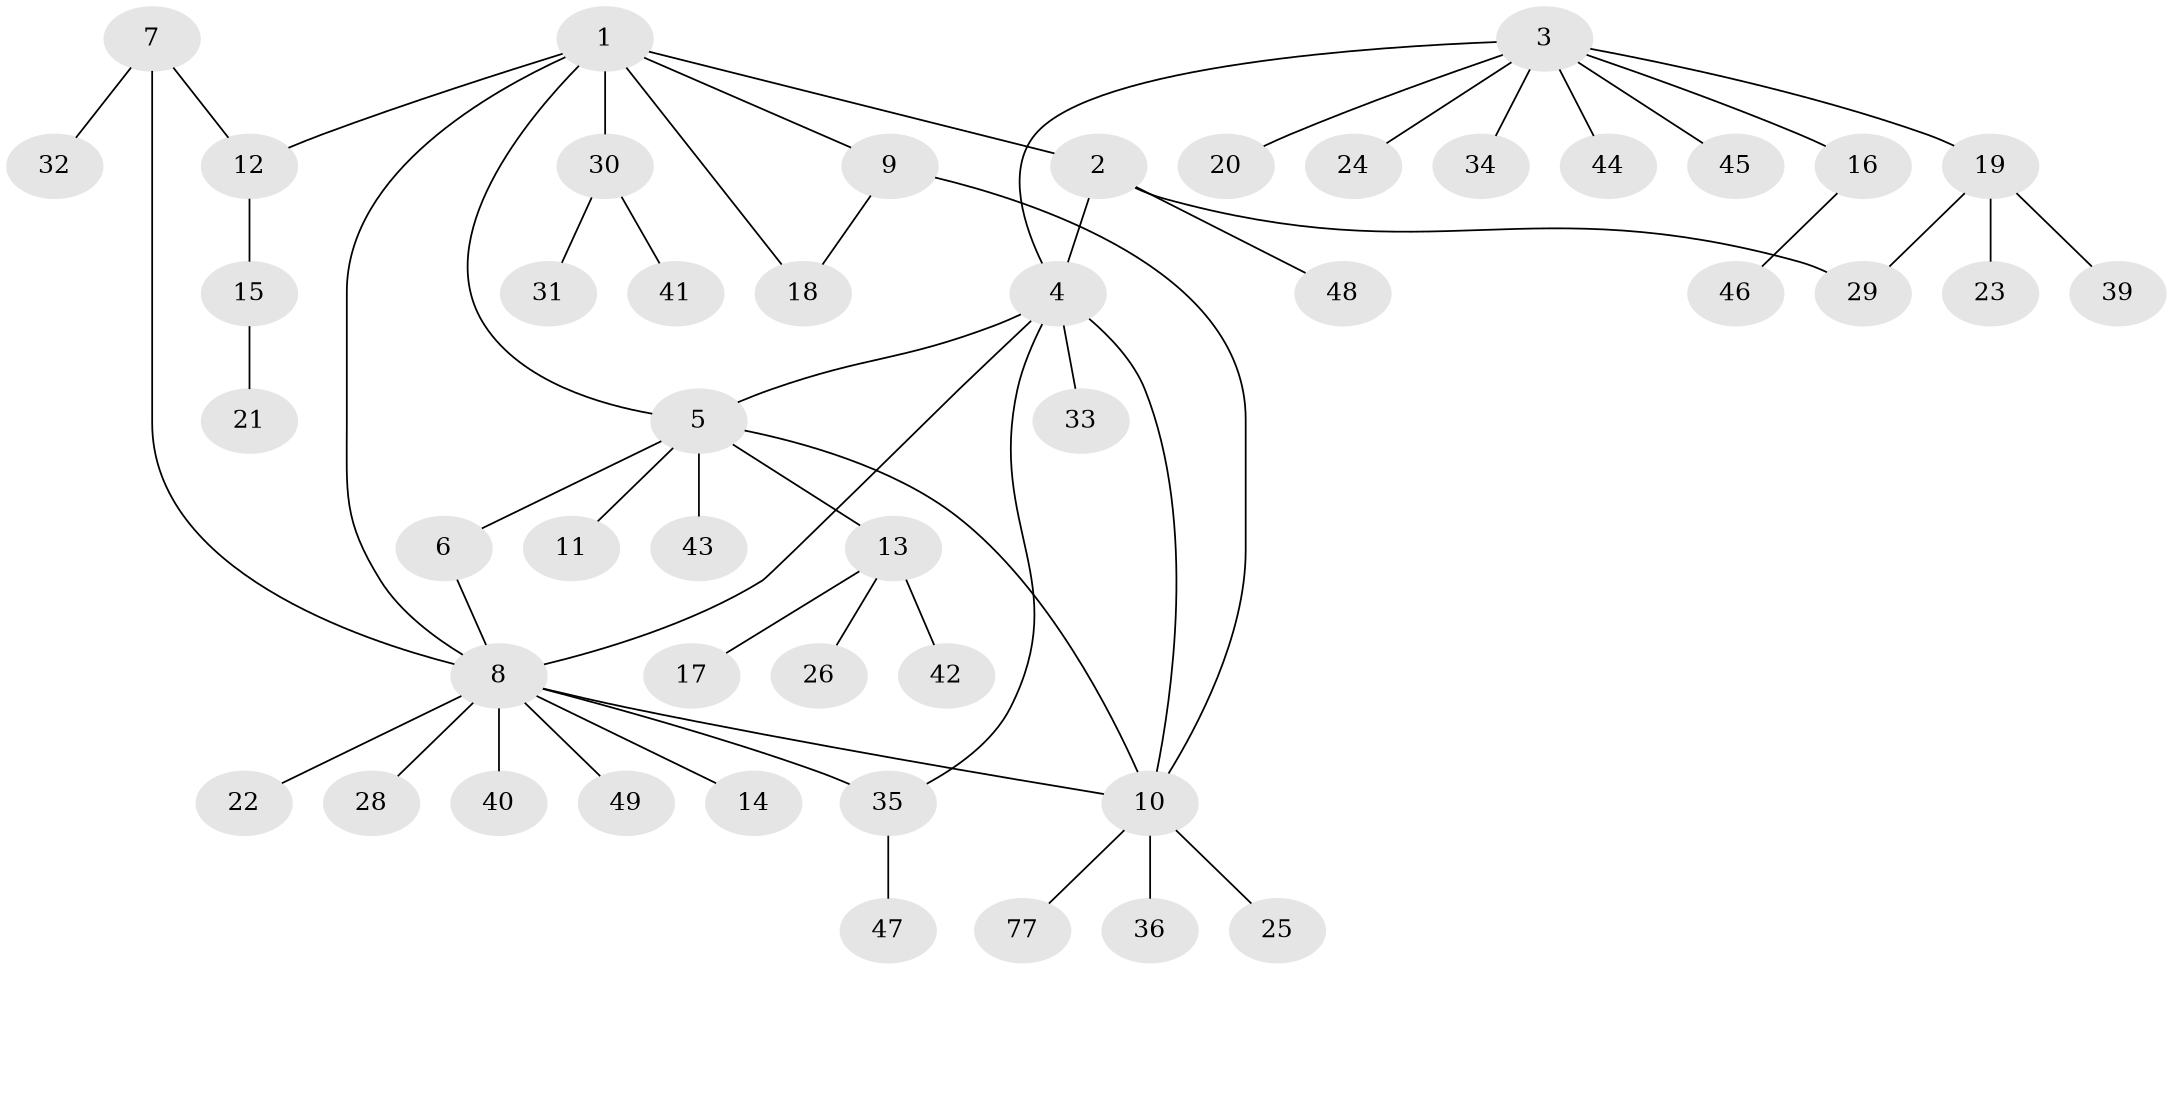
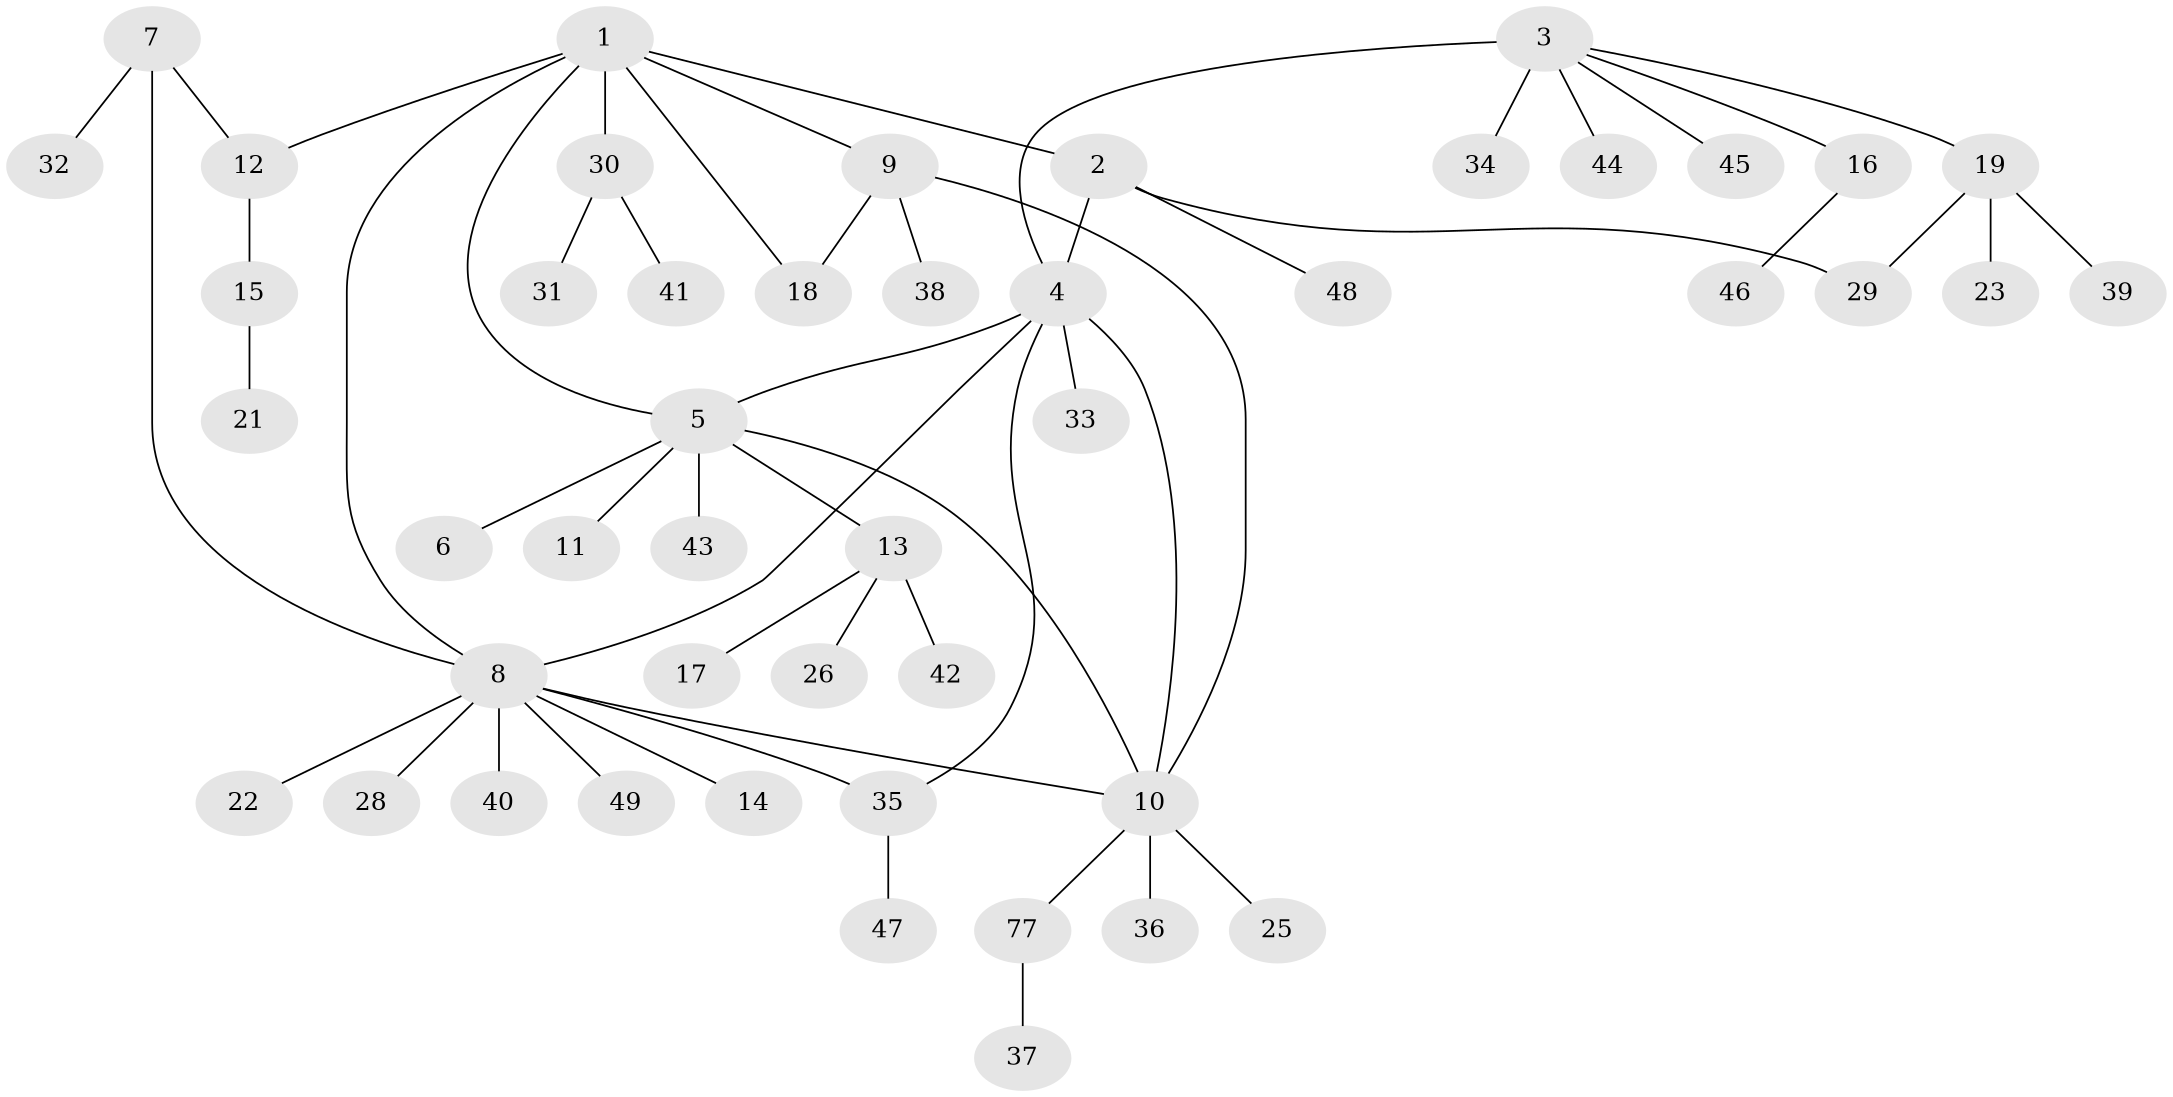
  graph {
    node [color=gray90 style=filled]
    1
    2
    5
    8
    9
    12
    18
    30
    4
    29
    48
    10
    6
    11
    13
    43
    35
    14
    22
    28
    40
    49
+   38
    15
    31
    41
    33
    3
    16
    19
-   20
-   24
    34
    44
    45
    46
    23
    39
    25
    n40 [label=77]
    36
    47
    17
    26
    42
    7
    32
+   37
    21
    1 -- 2
    1 -- 5
    1 -- 8
    1 -- 9
    1 -- 12
    1 -- 18
    1 -- 30
    2 -- 4
    2 -- 29
    2 -- 48
    5 -- 10
    5 -- 6
    5 -- 11
    5 -- 13
    5 -- 43
    8 -- 10
    8 -- 35
    8 -- 14
    8 -- 22
    8 -- 28
    8 -- 40
    8 -- 49
    9 -- 18
    9 -- 10
+   9 -- 38
    12 -- 15
    30 -- 31
    30 -- 41
    4 -- 5
    4 -- 8
    4 -- 10
    4 -- 35
    4 -- 33
    10 -- 25
    10 -- n40
    10 -- 36
-   6 -- 8
    13 -- 17
    13 -- 26
    13 -- 42
    35 -- 47
    15 -- 21
    3 -- 4
    3 -- 16
    3 -- 19
-   3 -- 20
-   3 -- 24
    3 -- 34
    3 -- 44
    3 -- 45
    16 -- 46
    19 -- 29
    19 -- 23
    19 -- 39
+   n40 -- 37
    7 -- 8
    7 -- 12
    7 -- 32
  }
